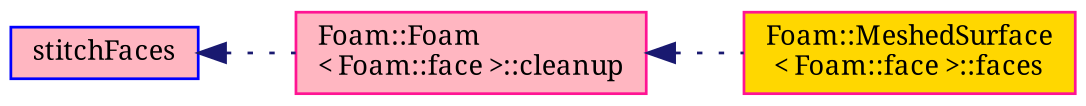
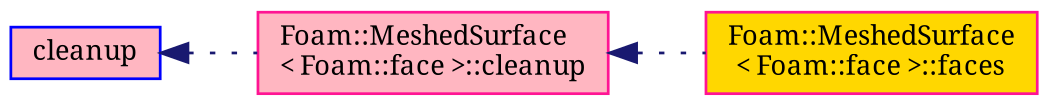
  digraph {
    fontname="Noto Serif"
    rankdir=LR
    node [color=deeppink fillcolor=lightpink fontname="Noto Serif" fontsize=10 shape=record style=filled]
    edge [color=midnightblue dir=back fontname="Noto Serif" fontsize=10 labelfontname=Helvetica labelfontsize=10 style=dotted]
-   n1 [color=blue fontcolor=black height=0.2 label=stitchFaces width=0.4]
-   n2 [height=0.2 label="Foam::Foam\l\< Foam::face \>::cleanup" width=0.4]
+   n1 [color=blue fontcolor=black height=0.2 label=cleanup width=0.4]
+   n2 [height=0.2 label="Foam::MeshedSurface\l\< Foam::face \>::cleanup" width=0.4]
    n3 [fillcolor=gold height=0.2 label="Foam::MeshedSurface\l\< Foam::face \>::faces" width=0.4]
    n1 -> n2
    n2 -> n3
  }
